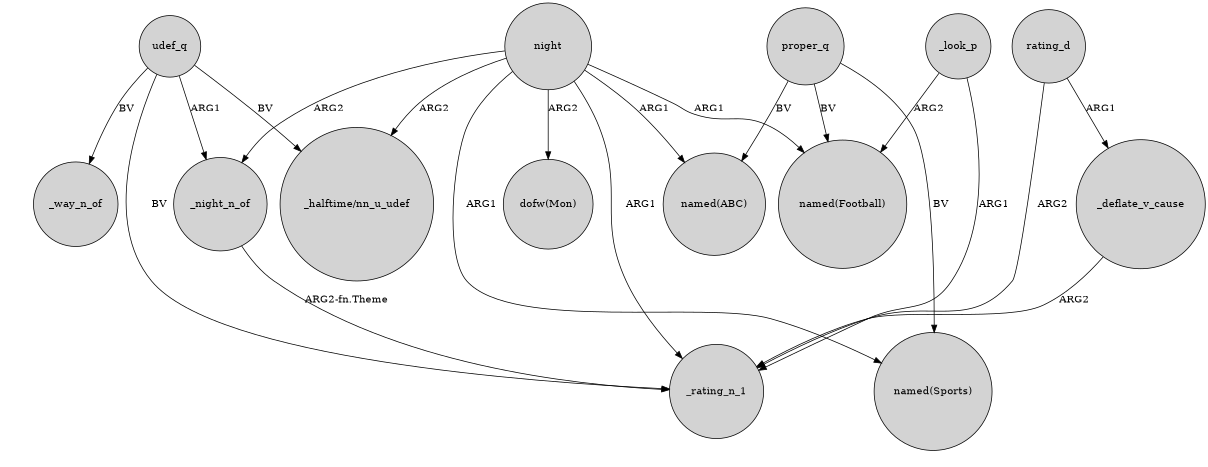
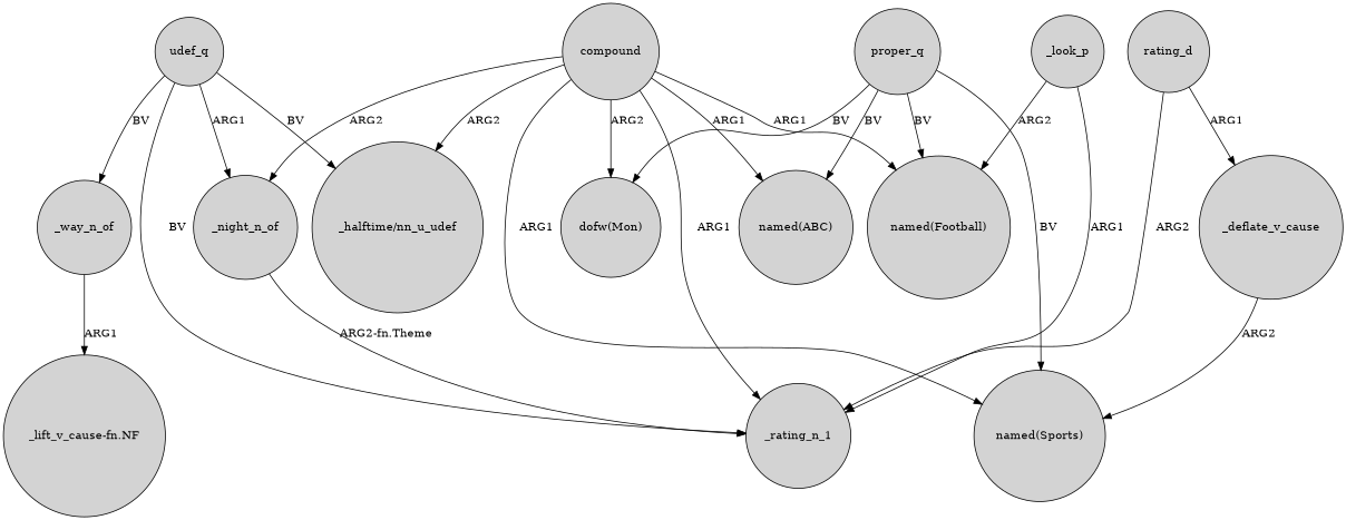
  digraph {
    node [shape=circle style=filled]
    _way_n_of
-   compound [label=night]
+   "_lift_v_cause-fn.NF"
+   compound
    "named(Sports)"
    "dofw(Mon)"
    _rating_n_1
    _night_n_of
    n8 [label="_halftime/nn_u_udef"]
    "named(ABC)"
    "named(Football)"
    proper_q
    udef_q
    n13 [label=rating_d]
    _deflate_v_cause
    n15 [label=_look_p]
+   _way_n_of -> "_lift_v_cause-fn.NF" [label=ARG1]
    compound -> "named(Sports)" [label=ARG1]
    compound -> "dofw(Mon)" [label=ARG2]
    compound -> _rating_n_1 [label=ARG1]
    compound -> _night_n_of [label=ARG2]
    compound -> n8 [label=ARG2]
    compound -> "named(ABC)" [label=ARG1]
    compound -> "named(Football)" [label=ARG1]
    _night_n_of -> _rating_n_1 [label="ARG2-fn.Theme"]
    proper_q -> "named(Sports)" [label=BV]
+   proper_q -> "dofw(Mon)" [label=BV]
    proper_q -> "named(ABC)" [label=BV]
    proper_q -> "named(Football)" [label=BV]
    udef_q -> _way_n_of [label=BV]
    udef_q -> _rating_n_1 [label=BV]
    udef_q -> _night_n_of [label=ARG1]
    udef_q -> n8 [label=BV]
    n13 -> _rating_n_1 [label=ARG2]
    n13 -> _deflate_v_cause [label=ARG1]
-   _deflate_v_cause -> _rating_n_1 [label=ARG2]
+   _deflate_v_cause -> "named(Sports)" [label=ARG2]
    n15 -> _rating_n_1 [label=ARG1]
    n15 -> "named(Football)" [label=ARG2]
  }
